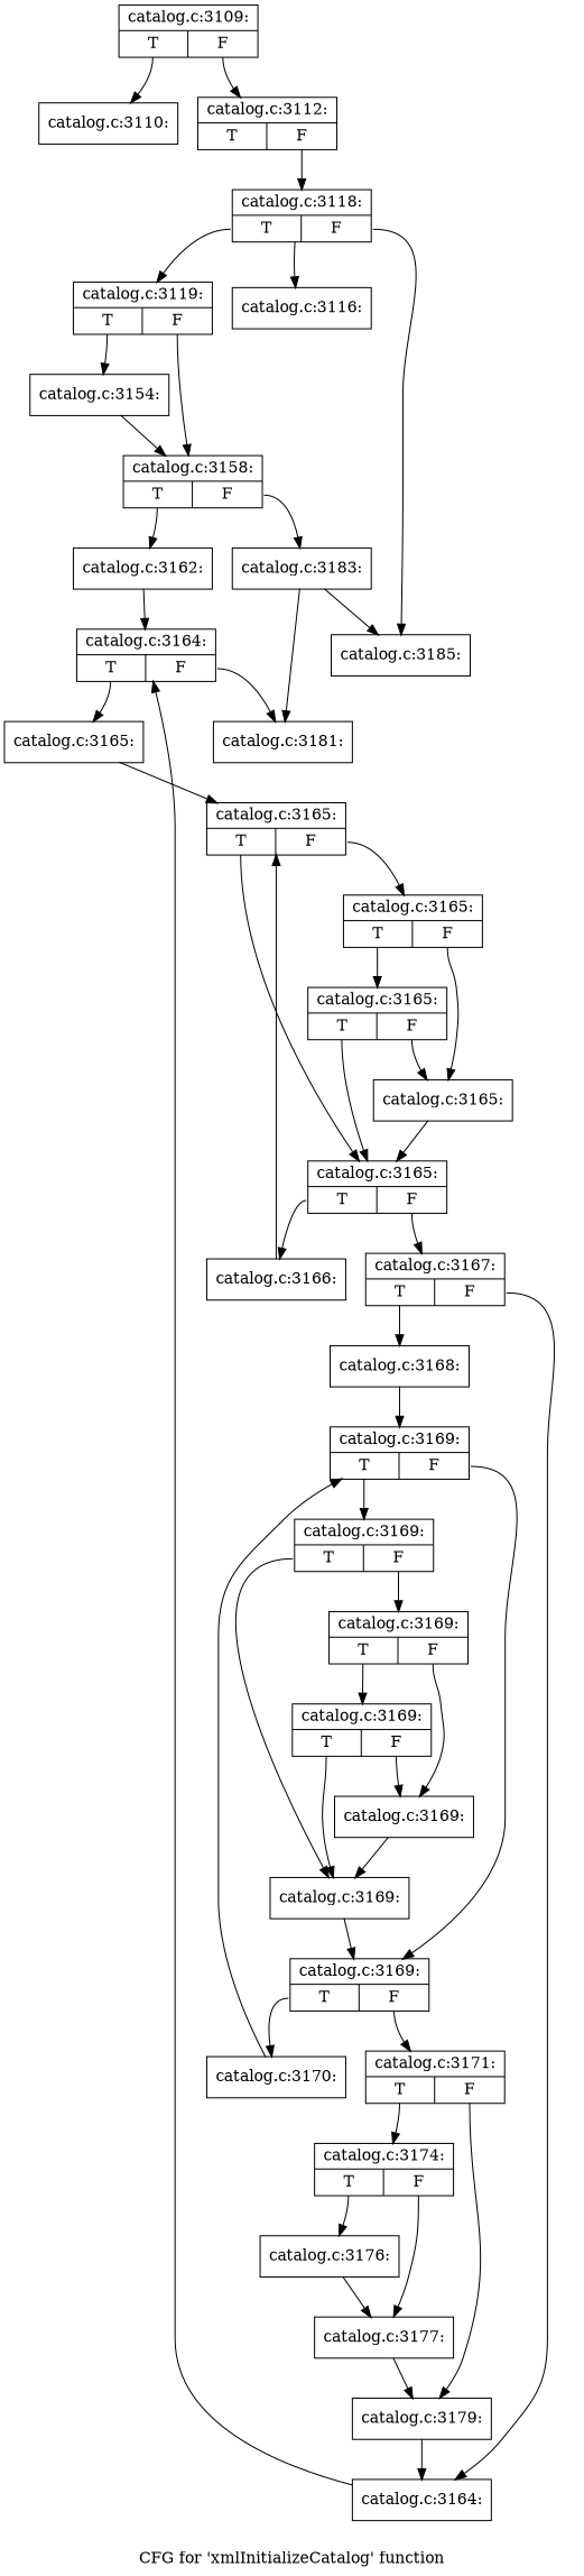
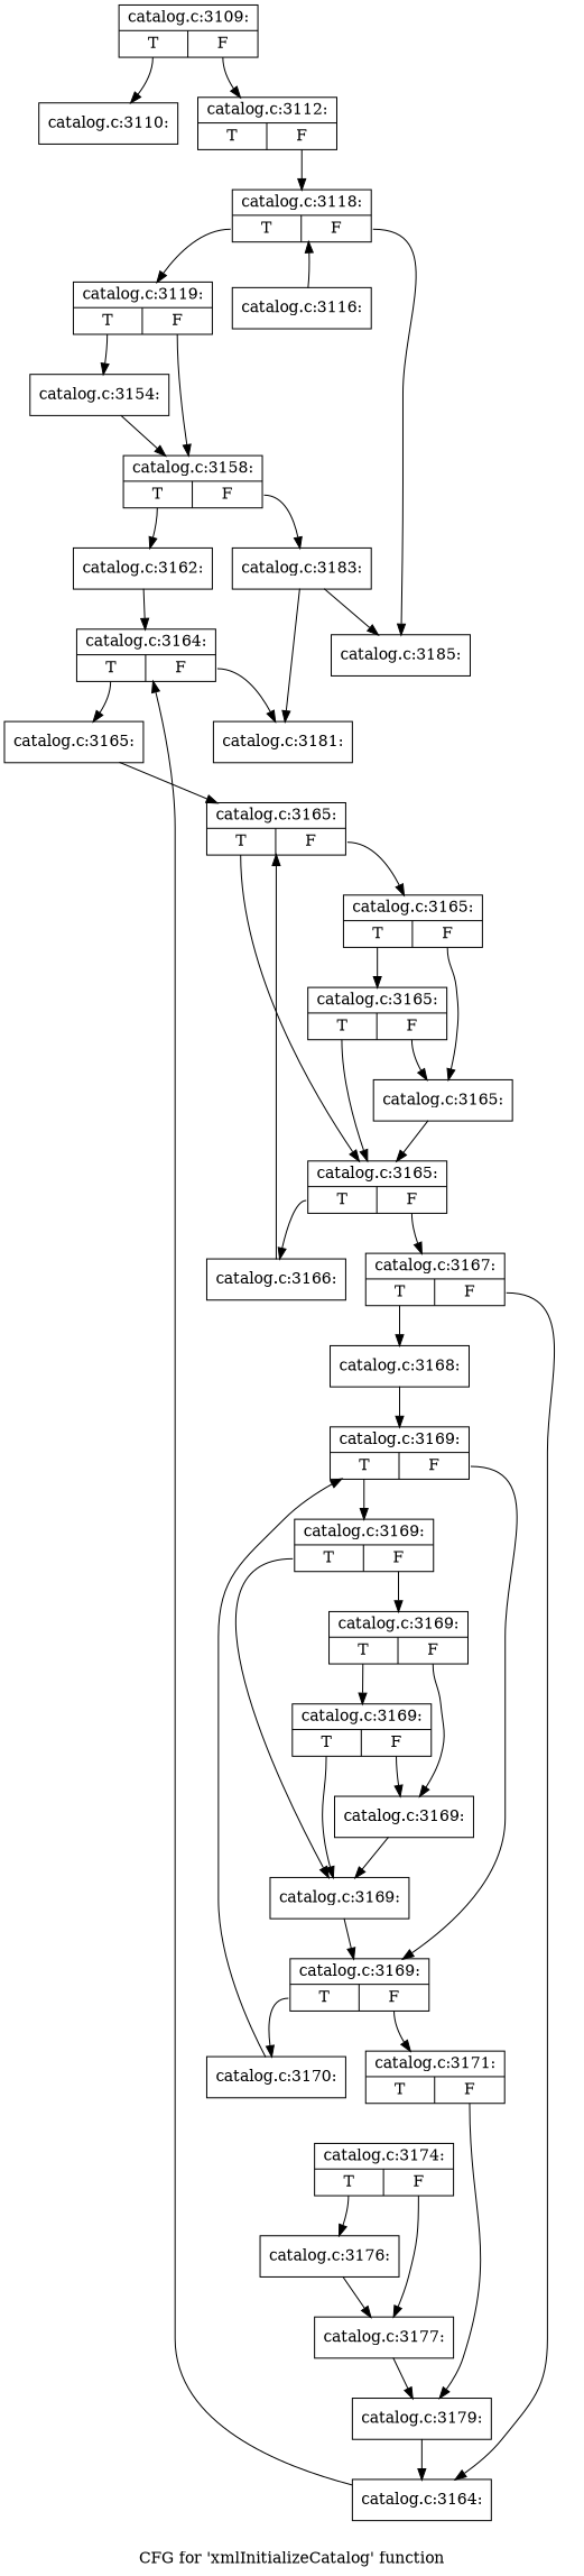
  digraph {
    label="CFG for 'xmlInitializeCatalog' function"
    node [shape=record]
    edge [tailport=s1]
    n1 [label="{catalog.c:3109:|{<s0>T|<s1>F}}"]
    n2 [label="{catalog.c:3110:}"]
    n3 [label="{catalog.c:3112:|{<s0>T|<s1>F}}"]
    n4 [label="{catalog.c:3118:|{<s0>T|<s1>F}}"]
    n5 [label="{catalog.c:3116:}"]
    n6 [label="{catalog.c:3119:|{<s0>T|<s1>F}}"]
    n7 [label="{catalog.c:3185:}"]
    n8 [label="{catalog.c:3154:}"]
    n9 [label="{catalog.c:3158:|{<s0>T|<s1>F}}"]
    n10 [label="{catalog.c:3162:}"]
    n11 [label="{catalog.c:3183:}"]
    n12 [label="{catalog.c:3164:|{<s0>T|<s1>F}}"]
    n13 [label="{catalog.c:3181:}"]
    n14 [label="{catalog.c:3165:}"]
    n15 [label="{catalog.c:3165:|{<s0>T|<s1>F}}"]
    n16 [label="{catalog.c:3165:|{<s0>T|<s1>F}}"]
    n17 [label="{catalog.c:3165:|{<s0>T|<s1>F}}"]
    n18 [label="{catalog.c:3166:}"]
    n19 [label="{catalog.c:3167:|{<s0>T|<s1>F}}"]
    n20 [label="{catalog.c:3165:|{<s0>T|<s1>F}}"]
    n21 [label="{catalog.c:3165:}"]
    n22 [label="{catalog.c:3168:}"]
    n23 [label="{catalog.c:3164:}"]
    n24 [label="{catalog.c:3169:|{<s0>T|<s1>F}}"]
    n25 [label="{catalog.c:3169:|{<s0>T|<s1>F}}"]
    n26 [label="{catalog.c:3169:|{<s0>T|<s1>F}}"]
    n27 [label="{catalog.c:3169:}"]
    n28 [label="{catalog.c:3169:|{<s0>T|<s1>F}}"]
    n29 [label="{catalog.c:3170:}"]
    n30 [label="{catalog.c:3171:|{<s0>T|<s1>F}}"]
    n31 [label="{catalog.c:3169:|{<s0>T|<s1>F}}"]
    n32 [label="{catalog.c:3169:}"]
    n33 [label="{catalog.c:3174:|{<s0>T|<s1>F}}"]
    n34 [label="{catalog.c:3179:}"]
    n35 [label="{catalog.c:3176:}"]
    n36 [label="{catalog.c:3177:}"]
    n1 -> n2 [tailport=s0]
    n1 -> n3
    n3 -> n4
    n4 -> n6 [tailport=s0]
    n4 -> n7
-   n4 -> n5 [tailport=""]
+   n5 -> n4 [tailport=""]
    n6 -> n8 [tailport=s0]
    n6 -> n9
    n8 -> n9 [tailport=""]
    n9 -> n10 [tailport=s0]
    n9 -> n11
    n10 -> n12 [tailport=""]
    n11 -> n7 [tailport=""]
    n11 -> n13 [tailport=""]
    n12 -> n13
    n12 -> n14 [tailport=s0]
    n14 -> n15 [tailport=""]
    n15 -> n16 [tailport=s0]
    n15 -> n17
    n16 -> n18 [tailport=s0]
    n16 -> n19
    n17 -> n20 [tailport=s0]
    n17 -> n21
    n18 -> n15 [tailport=""]
    n19 -> n22 [tailport=s0]
    n19 -> n23
    n20 -> n16 [tailport=s0]
    n20 -> n21
    n21 -> n16 [tailport=""]
    n22 -> n24 [tailport=""]
    n23 -> n12 [tailport=""]
    n24 -> n25 [tailport=s0]
    n24 -> n26
    n25 -> n27 [tailport=s0]
    n25 -> n28
    n26 -> n29 [tailport=s0]
    n26 -> n30
    n27 -> n26 [tailport=""]
    n28 -> n31 [tailport=s0]
    n28 -> n32
    n29 -> n24 [tailport=""]
-   n30 -> n33 [tailport=s0]
    n30 -> n34
    n31 -> n27 [tailport=s0]
    n31 -> n32
    n32 -> n27 [tailport=""]
    n33 -> n35 [tailport=s0]
    n33 -> n36
    n34 -> n23 [tailport=""]
    n35 -> n36 [tailport=""]
    n36 -> n34 [tailport=""]
  }
